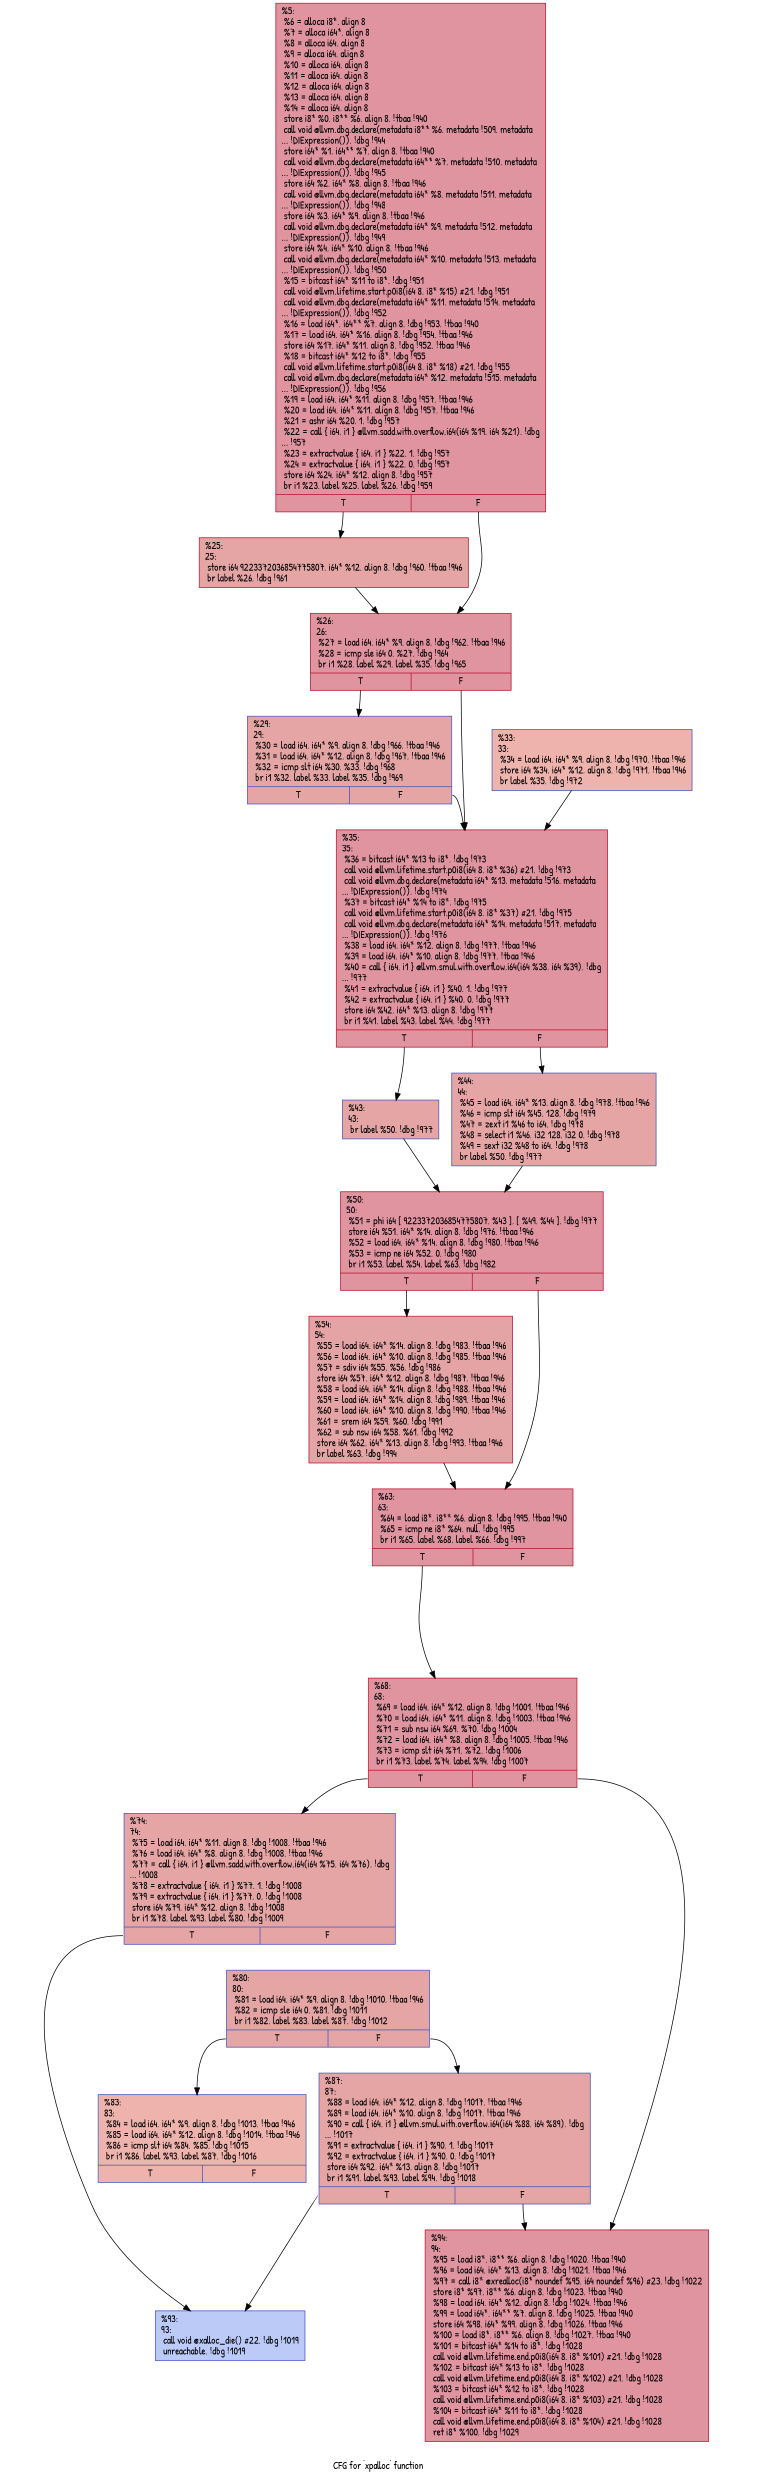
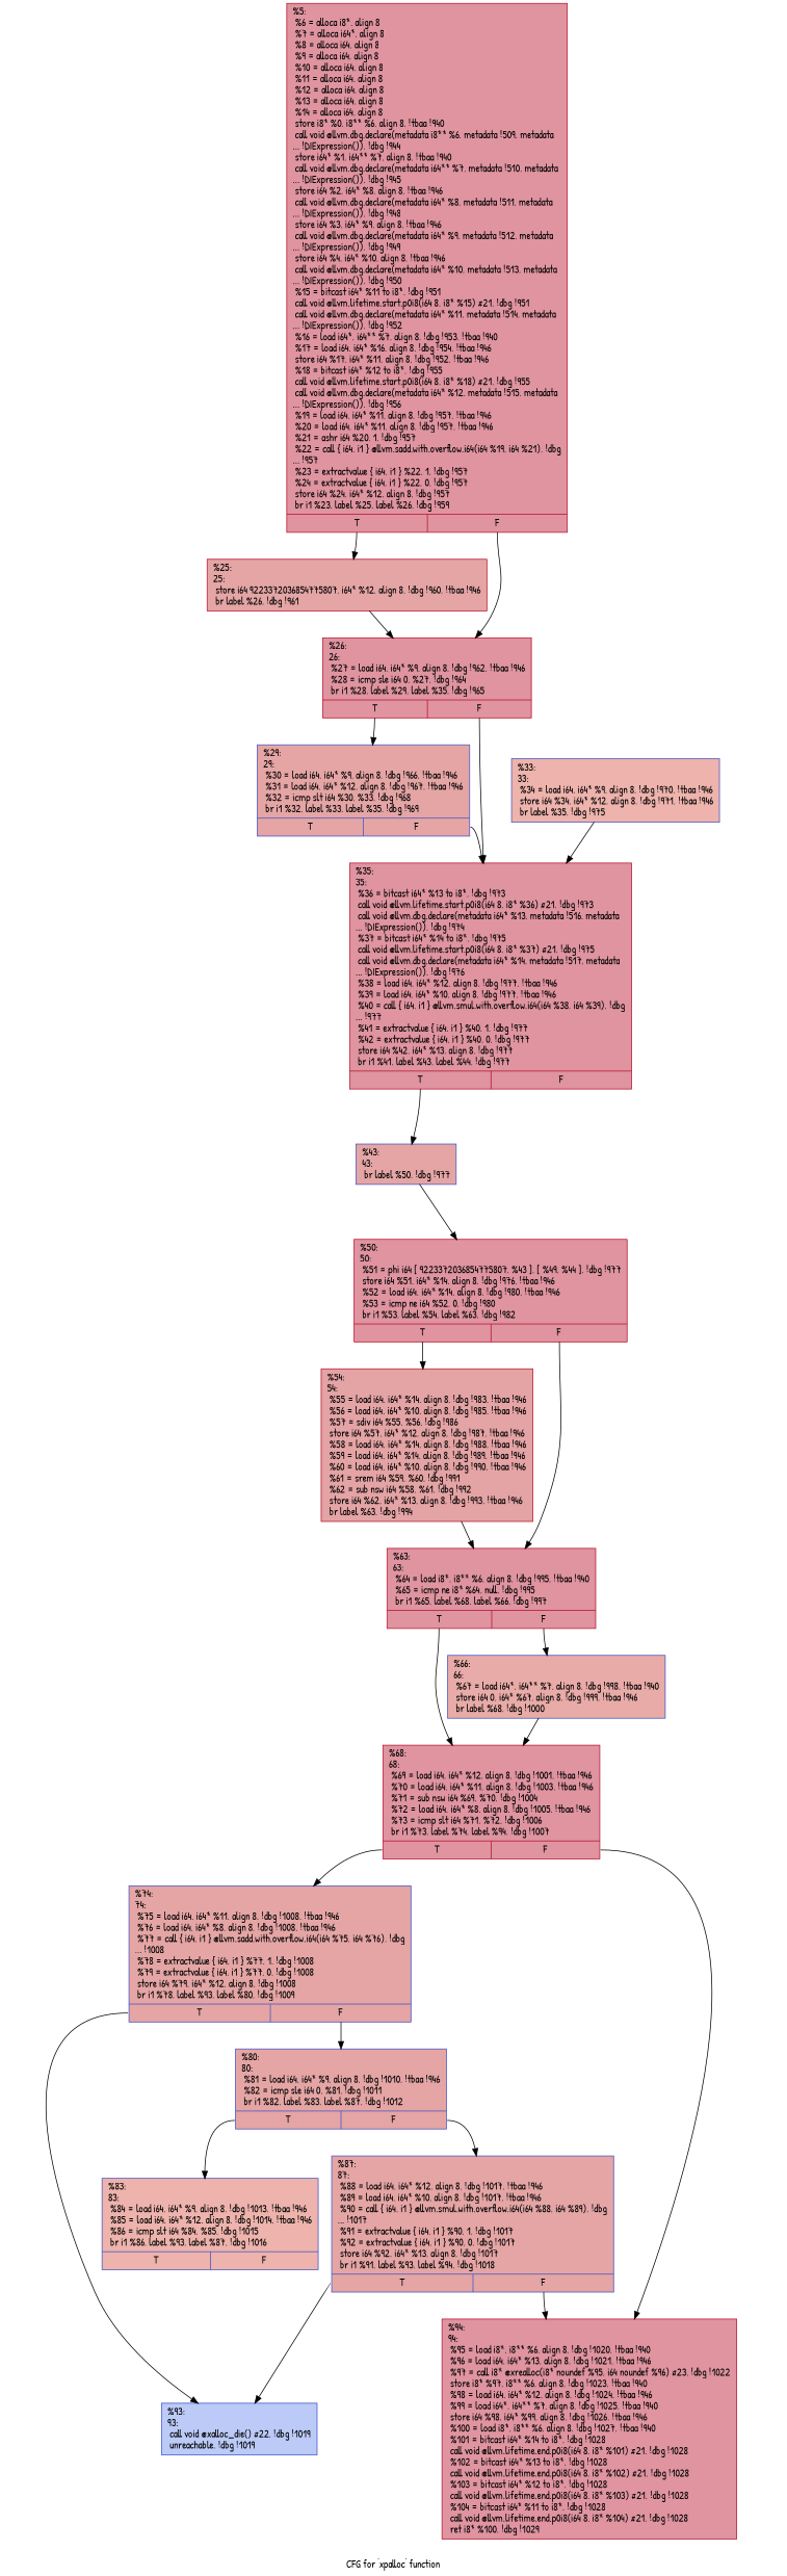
  digraph {
    fontname="Patrick Hand"
    label="CFG for 'xpalloc' function"
    node [color="#3d50c3ff" fillcolor="#b70d2870" fontname="Patrick Hand" shape=record style=filled]
    edge [fontname="Patrick Hand" tailport=s0]
    n1 [color="#b70d28ff" label="{%5:\l  %6 = alloca i8*, align 8\l  %7 = alloca i64*, align 8\l  %8 = alloca i64, align 8\l  %9 = alloca i64, align 8\l  %10 = alloca i64, align 8\l  %11 = alloca i64, align 8\l  %12 = alloca i64, align 8\l  %13 = alloca i64, align 8\l  %14 = alloca i64, align 8\l  store i8* %0, i8** %6, align 8, !tbaa !940\l  call void @llvm.dbg.declare(metadata i8** %6, metadata !509, metadata\l... !DIExpression()), !dbg !944\l  store i64* %1, i64** %7, align 8, !tbaa !940\l  call void @llvm.dbg.declare(metadata i64** %7, metadata !510, metadata\l... !DIExpression()), !dbg !945\l  store i64 %2, i64* %8, align 8, !tbaa !946\l  call void @llvm.dbg.declare(metadata i64* %8, metadata !511, metadata\l... !DIExpression()), !dbg !948\l  store i64 %3, i64* %9, align 8, !tbaa !946\l  call void @llvm.dbg.declare(metadata i64* %9, metadata !512, metadata\l... !DIExpression()), !dbg !949\l  store i64 %4, i64* %10, align 8, !tbaa !946\l  call void @llvm.dbg.declare(metadata i64* %10, metadata !513, metadata\l... !DIExpression()), !dbg !950\l  %15 = bitcast i64* %11 to i8*, !dbg !951\l  call void @llvm.lifetime.start.p0i8(i64 8, i8* %15) #21, !dbg !951\l  call void @llvm.dbg.declare(metadata i64* %11, metadata !514, metadata\l... !DIExpression()), !dbg !952\l  %16 = load i64*, i64** %7, align 8, !dbg !953, !tbaa !940\l  %17 = load i64, i64* %16, align 8, !dbg !954, !tbaa !946\l  store i64 %17, i64* %11, align 8, !dbg !952, !tbaa !946\l  %18 = bitcast i64* %12 to i8*, !dbg !955\l  call void @llvm.lifetime.start.p0i8(i64 8, i8* %18) #21, !dbg !955\l  call void @llvm.dbg.declare(metadata i64* %12, metadata !515, metadata\l... !DIExpression()), !dbg !956\l  %19 = load i64, i64* %11, align 8, !dbg !957, !tbaa !946\l  %20 = load i64, i64* %11, align 8, !dbg !957, !tbaa !946\l  %21 = ashr i64 %20, 1, !dbg !957\l  %22 = call \{ i64, i1 \} @llvm.sadd.with.overflow.i64(i64 %19, i64 %21), !dbg\l... !957\l  %23 = extractvalue \{ i64, i1 \} %22, 1, !dbg !957\l  %24 = extractvalue \{ i64, i1 \} %22, 0, !dbg !957\l  store i64 %24, i64* %12, align 8, !dbg !957\l  br i1 %23, label %25, label %26, !dbg !959\l|{<s0>T|<s1>F}}"]
    n2 [color="#b70d28ff" fillcolor="#c5333470" label="{%25:\l25:                                               \l  store i64 9223372036854775807, i64* %12, align 8, !dbg !960, !tbaa !946\l  br label %26, !dbg !961\l}"]
    n3 [color="#b70d28ff" label="{%26:\l26:                                               \l  %27 = load i64, i64* %9, align 8, !dbg !962, !tbaa !946\l  %28 = icmp sle i64 0, %27, !dbg !964\l  br i1 %28, label %29, label %35, !dbg !965\l|{<s0>T|<s1>F}}"]
    n4 [fillcolor="#c5333470" label="{%29:\l29:                                               \l  %30 = load i64, i64* %9, align 8, !dbg !966, !tbaa !946\l  %31 = load i64, i64* %12, align 8, !dbg !967, !tbaa !946\l  %32 = icmp slt i64 %30, %33, !dbg !968\l  br i1 %32, label %33, label %35, !dbg !969\l|{<s0>T|<s1>F}}"]
    n5 [color="#b70d28ff" label="{%35:\l35:                                               \l  %36 = bitcast i64* %13 to i8*, !dbg !973\l  call void @llvm.lifetime.start.p0i8(i64 8, i8* %36) #21, !dbg !973\l  call void @llvm.dbg.declare(metadata i64* %13, metadata !516, metadata\l... !DIExpression()), !dbg !974\l  %37 = bitcast i64* %14 to i8*, !dbg !975\l  call void @llvm.lifetime.start.p0i8(i64 8, i8* %37) #21, !dbg !975\l  call void @llvm.dbg.declare(metadata i64* %14, metadata !517, metadata\l... !DIExpression()), !dbg !976\l  %38 = load i64, i64* %12, align 8, !dbg !977, !tbaa !946\l  %39 = load i64, i64* %10, align 8, !dbg !977, !tbaa !946\l  %40 = call \{ i64, i1 \} @llvm.smul.with.overflow.i64(i64 %38, i64 %39), !dbg\l... !977\l  %41 = extractvalue \{ i64, i1 \} %40, 1, !dbg !977\l  %42 = extractvalue \{ i64, i1 \} %40, 0, !dbg !977\l  store i64 %42, i64* %13, align 8, !dbg !977\l  br i1 %41, label %43, label %44, !dbg !977\l|{<s0>T|<s1>F}}"]
    n6 [fillcolor="#c5333470" label="{%43:\l43:                                               \l  br label %50, !dbg !977\l}"]
-   n7 [fillcolor="#c5333470" label="{%44:\l44:                                               \l  %45 = load i64, i64* %13, align 8, !dbg !978, !tbaa !946\l  %46 = icmp slt i64 %45, 128, !dbg !979\l  %47 = zext i1 %46 to i64, !dbg !978\l  %48 = select i1 %46, i32 128, i32 0, !dbg !978\l  %49 = sext i32 %48 to i64, !dbg !978\l  br label %50, !dbg !977\l}"]
-   n8 [fillcolor="#d6524470" label="{%33:\l33:                                               \l  %34 = load i64, i64* %9, align 8, !dbg !970, !tbaa !946\l  store i64 %34, i64* %12, align 8, !dbg !971, !tbaa !946\l  br label %35, !dbg !972\l}"]
+   n8 [fillcolor="#d6524470" label="{%33:\l33:                                               \l  %34 = load i64, i64* %9, align 8, !dbg !970, !tbaa !946\l  store i64 %34, i64* %12, align 8, !dbg !971, !tbaa !946\l  br label %35, !dbg !975\l}"]
    n9 [color="#b70d28ff" label="{%50:\l50:                                               \l  %51 = phi i64 [ 9223372036854775807, %43 ], [ %49, %44 ], !dbg !977\l  store i64 %51, i64* %14, align 8, !dbg !976, !tbaa !946\l  %52 = load i64, i64* %14, align 8, !dbg !980, !tbaa !946\l  %53 = icmp ne i64 %52, 0, !dbg !980\l  br i1 %53, label %54, label %63, !dbg !982\l|{<s0>T|<s1>F}}"]
    n10 [color="#b70d28ff" fillcolor="#c32e3170" label="{%54:\l54:                                               \l  %55 = load i64, i64* %14, align 8, !dbg !983, !tbaa !946\l  %56 = load i64, i64* %10, align 8, !dbg !985, !tbaa !946\l  %57 = sdiv i64 %55, %56, !dbg !986\l  store i64 %57, i64* %12, align 8, !dbg !987, !tbaa !946\l  %58 = load i64, i64* %14, align 8, !dbg !988, !tbaa !946\l  %59 = load i64, i64* %14, align 8, !dbg !989, !tbaa !946\l  %60 = load i64, i64* %10, align 8, !dbg !990, !tbaa !946\l  %61 = srem i64 %59, %60, !dbg !991\l  %62 = sub nsw i64 %58, %61, !dbg !992\l  store i64 %62, i64* %13, align 8, !dbg !993, !tbaa !946\l  br label %63, !dbg !994\l}"]
    n11 [color="#b70d28ff" label="{%63:\l63:                                               \l  %64 = load i8*, i8** %6, align 8, !dbg !995, !tbaa !940\l  %65 = icmp ne i8* %64, null, !dbg !995\l  br i1 %65, label %68, label %66, !dbg !997\l|{<s0>T|<s1>F}}"]
    n12 [color="#b70d28ff" label="{%68:\l68:                                               \l  %69 = load i64, i64* %12, align 8, !dbg !1001, !tbaa !946\l  %70 = load i64, i64* %11, align 8, !dbg !1003, !tbaa !946\l  %71 = sub nsw i64 %69, %70, !dbg !1004\l  %72 = load i64, i64* %8, align 8, !dbg !1005, !tbaa !946\l  %73 = icmp slt i64 %71, %72, !dbg !1006\l  br i1 %73, label %74, label %94, !dbg !1007\l|{<s0>T|<s1>F}}"]
+   n13 [fillcolor="#cc403a70" label="{%66:\l66:                                               \l  %67 = load i64*, i64** %7, align 8, !dbg !998, !tbaa !940\l  store i64 0, i64* %67, align 8, !dbg !999, !tbaa !946\l  br label %68, !dbg !1000\l}"]
    n14 [fillcolor="#c5333470" label="{%74:\l74:                                               \l  %75 = load i64, i64* %11, align 8, !dbg !1008, !tbaa !946\l  %76 = load i64, i64* %8, align 8, !dbg !1008, !tbaa !946\l  %77 = call \{ i64, i1 \} @llvm.sadd.with.overflow.i64(i64 %75, i64 %76), !dbg\l... !1008\l  %78 = extractvalue \{ i64, i1 \} %77, 1, !dbg !1008\l  %79 = extractvalue \{ i64, i1 \} %77, 0, !dbg !1008\l  store i64 %79, i64* %12, align 8, !dbg !1008\l  br i1 %78, label %93, label %80, !dbg !1009\l|{<s0>T|<s1>F}}"]
    n15 [color="#b70d28ff" label="{%94:\l94:                                               \l  %95 = load i8*, i8** %6, align 8, !dbg !1020, !tbaa !940\l  %96 = load i64, i64* %13, align 8, !dbg !1021, !tbaa !946\l  %97 = call i8* @xrealloc(i8* noundef %95, i64 noundef %96) #23, !dbg !1022\l  store i8* %97, i8** %6, align 8, !dbg !1023, !tbaa !940\l  %98 = load i64, i64* %12, align 8, !dbg !1024, !tbaa !946\l  %99 = load i64*, i64** %7, align 8, !dbg !1025, !tbaa !940\l  store i64 %98, i64* %99, align 8, !dbg !1026, !tbaa !946\l  %100 = load i8*, i8** %6, align 8, !dbg !1027, !tbaa !940\l  %101 = bitcast i64* %14 to i8*, !dbg !1028\l  call void @llvm.lifetime.end.p0i8(i64 8, i8* %101) #21, !dbg !1028\l  %102 = bitcast i64* %13 to i8*, !dbg !1028\l  call void @llvm.lifetime.end.p0i8(i64 8, i8* %102) #21, !dbg !1028\l  %103 = bitcast i64* %12 to i8*, !dbg !1028\l  call void @llvm.lifetime.end.p0i8(i64 8, i8* %103) #21, !dbg !1028\l  %104 = bitcast i64* %11 to i8*, !dbg !1028\l  call void @llvm.lifetime.end.p0i8(i64 8, i8* %104) #21, !dbg !1028\l  ret i8* %100, !dbg !1029\l}"]
    n16 [fillcolor="#6687ed70" label="{%93:\l93:                                               \l  call void @xalloc_die() #22, !dbg !1019\l  unreachable, !dbg !1019\l}"]
    n17 [fillcolor="#c5333470" label="{%80:\l80:                                               \l  %81 = load i64, i64* %9, align 8, !dbg !1010, !tbaa !946\l  %82 = icmp sle i64 0, %81, !dbg !1011\l  br i1 %82, label %83, label %87, !dbg !1012\l|{<s0>T|<s1>F}}"]
    n18 [fillcolor="#d6524470" label="{%83:\l83:                                               \l  %84 = load i64, i64* %9, align 8, !dbg !1013, !tbaa !946\l  %85 = load i64, i64* %12, align 8, !dbg !1014, !tbaa !946\l  %86 = icmp slt i64 %84, %85, !dbg !1015\l  br i1 %86, label %93, label %87, !dbg !1016\l|{<s0>T|<s1>F}}"]
    n19 [fillcolor="#c5333470" label="{%87:\l87:                                               \l  %88 = load i64, i64* %12, align 8, !dbg !1017, !tbaa !946\l  %89 = load i64, i64* %10, align 8, !dbg !1017, !tbaa !946\l  %90 = call \{ i64, i1 \} @llvm.smul.with.overflow.i64(i64 %88, i64 %89), !dbg\l... !1017\l  %91 = extractvalue \{ i64, i1 \} %90, 1, !dbg !1017\l  %92 = extractvalue \{ i64, i1 \} %90, 0, !dbg !1017\l  store i64 %92, i64* %13, align 8, !dbg !1017\l  br i1 %91, label %93, label %94, !dbg !1018\l|{<s0>T|<s1>F}}"]
    n1 -> n2
    n1 -> n3 [tailport=s1]
    n2 -> n3
    n3 -> n4
    n3 -> n5 [tailport=s1]
    n4 -> n5 [tailport=s1]
    n5 -> n6
-   n5 -> n7 [tailport=s1]
    n6 -> n9
-   n7 -> n9
    n8 -> n5
    n9 -> n10
    n9 -> n11 [tailport=s1]
    n10 -> n11
    n11 -> n12
+   n11 -> n13 [tailport=s1]
    n12 -> n14
    n12 -> n15 [tailport=s1]
+   n13 -> n12
    n14 -> n16
+   n14 -> n17 [tailport=s1]
    n17 -> n18
    n17 -> n19 [tailport=s1]
    n19 -> n15 [tailport=s1]
    n19 -> n16
  }
